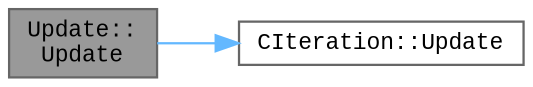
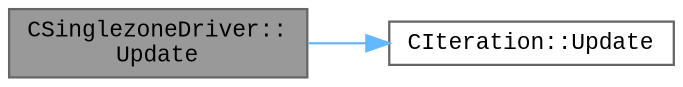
  digraph {
    rankdir=LR
    fontname="Liberation Mono"
    node [fontname="Liberation Mono" fontsize=10 shape=box style=filled]
-   n1 [color=gray40 fillcolor=grey60 fontcolor=black height=0.2 label="Update::\lUpdate" width=0.4]
+   n1 [color=gray40 fillcolor=grey60 fontcolor=black height=0.2 label="CSinglezoneDriver::\lUpdate" width=0.4]
    n2 [color=grey40 fillcolor=white height=0.2 label="CIteration::Update" width=0.4]
    n1 -> n2 [color=steelblue1 fontname="Liberation Mono" fontsize=10 labelfontname=Helvetica labelfontsize=10 style=solid]
  }
